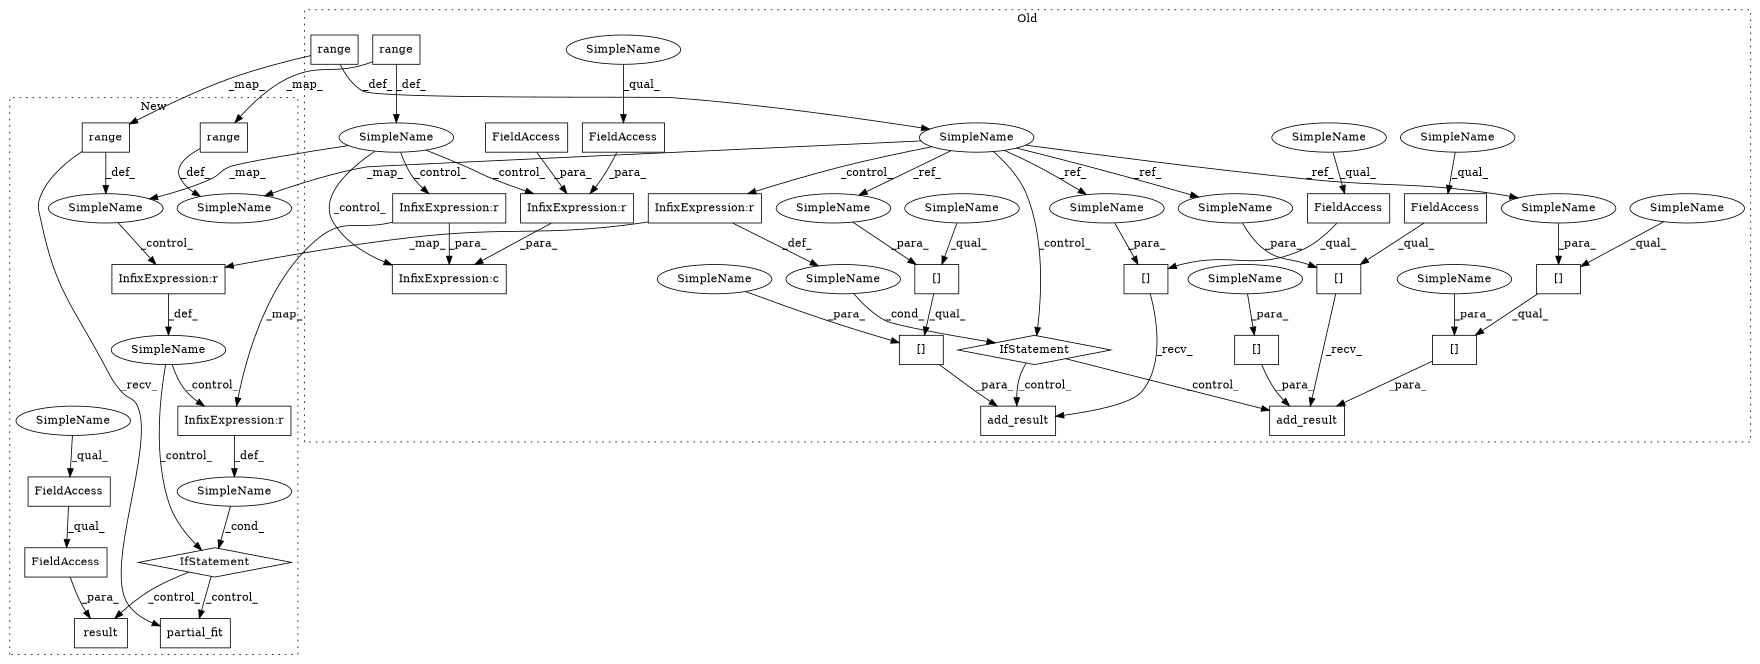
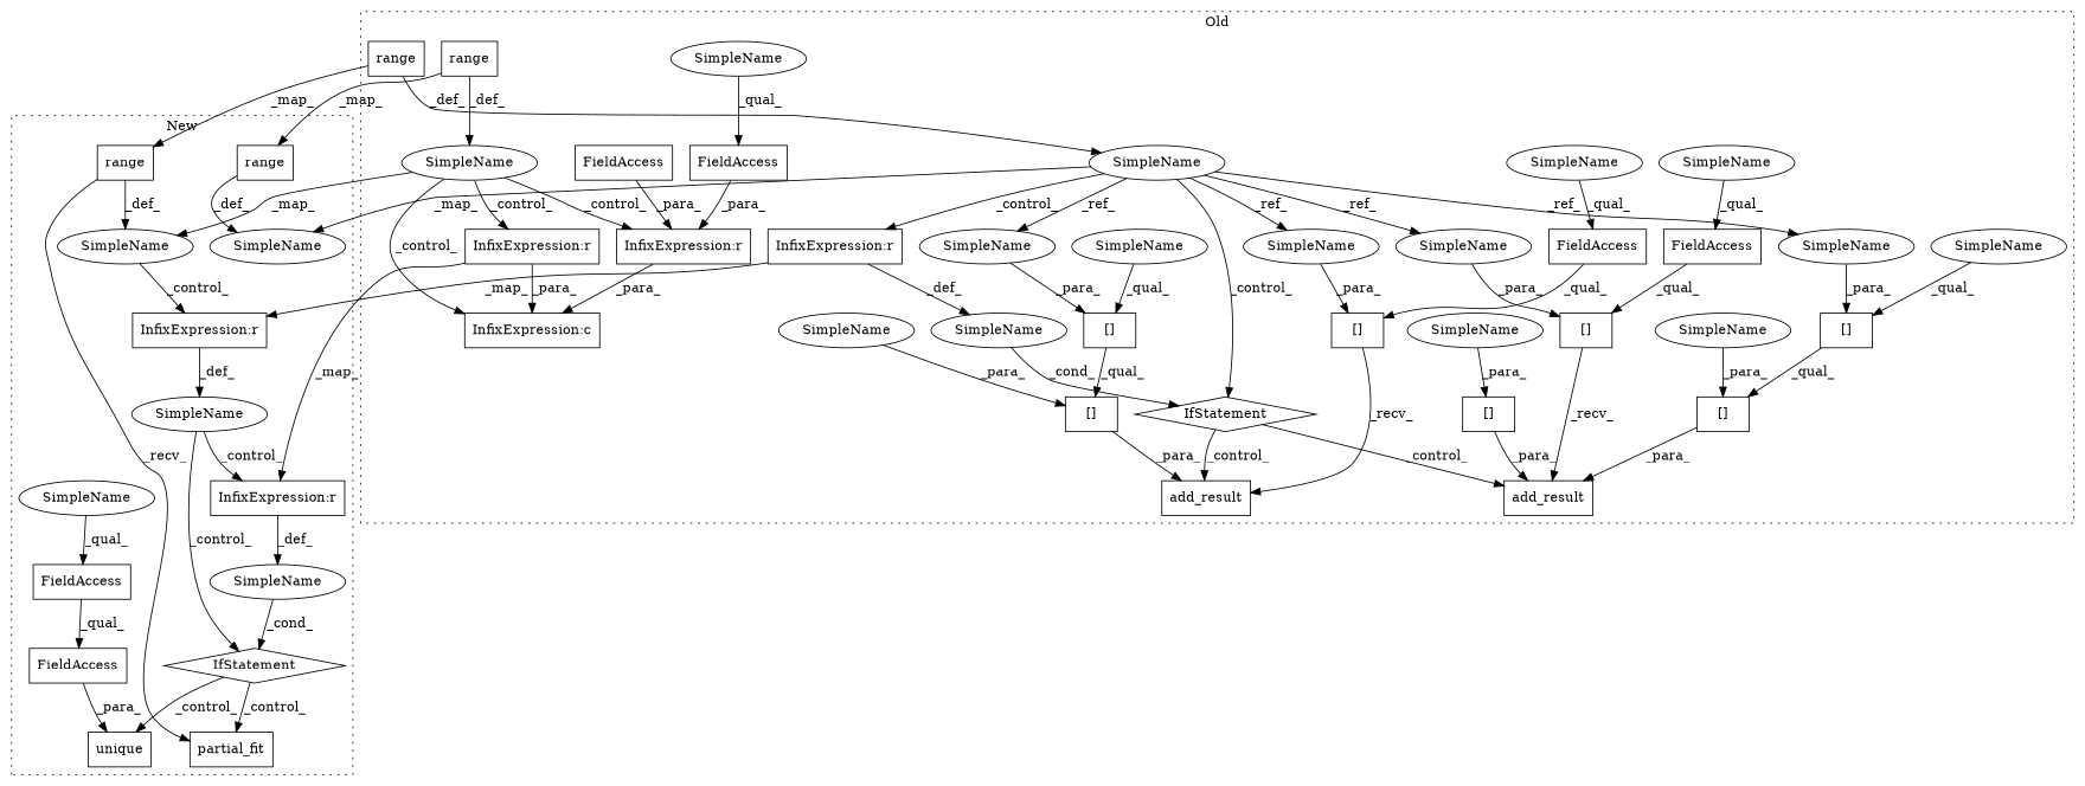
  digraph {
    node [a=42 l=1 shape=box]
    n1 [a=32 l="11,1" label=add_result s="5778,5820"]
    n2 [label=SimpleName s=5261 shape=ellipse]
    n3 [a=27 l=4 label="InfixExpression:r" s=5464]
    n4 [a=2 l="14,1" label="[]" s="5804,5819"]
    n5 [a=32 l="6,1" label=range s="5265,5284"]
    n6 [a=2 l="28,1" label="[]" s="5747,5776"]
    n7 [label=SimpleName shape=ellipse l=""]
    n8 [a=32 l="11,1" label=add_result s="5879,5921"]
    n9 [a=2 l="31,1" label="[]" s="5845,5877"]
    n10 [a=22 l=27 label=FieldAccess s=5747]
    n11 [a=2 l="12,1" label="[]" s="5890,5903"]
    n12 [a=22 l=30 label=FieldAccess s=5845]
    n13 [a=2 l="14,1" label="[]" s="5905,5920"]
    n14 [a=22 l=15 label=FieldAccess s=3221]
    n15 [a=2 l="11,1" label="[]" s="5905,5917"]
    n16 [a=27 l=4 label="InfixExpression:r" s=3236]
    n17 [a=2 l="11,1" label="[]" s="5804,5816"]
    n18 [a=32 l="6,1" label=range s="3133,3152"]
    n19 [a=27 l=4 label="InfixExpression:c" s=3216]
    n20 [a=27 l=4 label="InfixExpression:r" s=3191]
    n21 [a=22 l=33 label=FieldAccess s=3240]
    n22 [label=SimpleName s=3129 shape=ellipse]
    n23 [a=25 l="4,2" label=IfStatement s="5445,5492" shape=diamond]
    n24 [label=SimpleName s=5919 shape=ellipse]
    n25 [label=SimpleName s=5902 shape=ellipse]
    n26 [label=SimpleName s=5818 shape=ellipse]
    n27 [label=SimpleName s=5916 shape=ellipse]
    n28 [label=SimpleName s=5876 shape=ellipse]
    n29 [label=SimpleName s=5775 shape=ellipse]
    n30 [label=SimpleName s=5815 shape=ellipse]
    n31 [l=4 label=SimpleName s=3221 shape=ellipse]
    n32 [l=4 label=SimpleName s=5747 shape=ellipse]
    n33 [l=4 label=SimpleName s=5845 shape=ellipse]
    n34 [l=10 label=SimpleName s=5905 shape=ellipse]
    n35 [l=10 label=SimpleName s=5804 shape=ellipse]
-   n36 [a=32 l="7,1" label=result s="3463,3495"]
+   n36 [a=32 l="7,1" label=unique s="3463,3495"]
    n37 [label=SimpleName s=5408 shape=ellipse]
    n38 [a=27 l=4 label="InfixExpression:r" s=3211]
    n39 [a=32 l="12,1" label=partial_fit s="3447,3496"]
    n40 [a=32 l="6,1" label=range s="3154,3173"]
    n41 [a=22 l=25 label=FieldAccess s=3470]
    n42 [a=22 l=11 label=FieldAccess s=3470]
    n43 [a=32 l="6,1" label=range s="5412,5431"]
    n44 [a=27 l=4 label="InfixExpression:r" s=3372]
    n45 [label=SimpleName s=3150 shape=ellipse]
    n46 [a=25 l="4,2" label=IfStatement s="3353,3413" shape=diamond]
    n47 [label=SimpleName shape=ellipse l=""]
    n48 [label=SimpleName shape=ellipse l=""]
    n49 [l=4 label=SimpleName s=3470 shape=ellipse]
    subgraph cluster_1 {
      label=Old
      style=dotted
      n1
      n2
      n3
      n4
      n5
      n6
      n7
      n8
      n9
      n10
      n11
      n12
      n13
      n14
      n15
      n16
      n17
      n18
      n19
      n20
      n21
      n22
      n23
      n24
      n25
      n26
      n27
      n28
      n29
      n30
      n31
      n32
      n33
      n34
      n35
    }
    subgraph cluster_2 {
      label=New
      style=dotted
      n36
      n37
      n38
      n39
      n40
      n41
      n42
      n43
      n44
      n45
      n46
      n47
      n48
      n49
    }
    n2 -> n3 [label=_control_]
    n2 -> n23 [label=_control_]
    n2 -> n27 [label=_ref_]
    n2 -> n28 [label=_ref_]
    n2 -> n29 [label=_ref_]
    n2 -> n30 [label=_ref_]
    n2 -> n37 [label=_map_]
    n3 -> n7 [label=_def_]
    n3 -> n38 [label=_map_]
    n4 -> n1 [label=_para_]
    n5 -> n2 [label=_def_]
    n5 -> n40 [label=_map_]
    n6 -> n1 [label=_recv_]
    n7 -> n23 [label=_cond_]
    n9 -> n8 [label=_recv_]
    n10 -> n6 [label=_qual_]
    n11 -> n8 [label=_para_]
    n12 -> n9 [label=_qual_]
    n13 -> n8 [label=_para_]
    n14 -> n16 [label=_para_]
    n15 -> n13 [label=_qual_]
    n16 -> n19 [label=_para_]
    n17 -> n4 [label=_qual_]
    n18 -> n22 [label=_def_]
    n18 -> n43 [label=_map_]
    n20 -> n19 [label=_para_]
    n20 -> n44 [label=_map_]
    n21 -> n16 [label=_para_]
    n22 -> n16 [label=_control_]
    n22 -> n19 [label=_control_]
    n22 -> n20 [label=_control_]
    n22 -> n45 [label=_map_]
    n23 -> n1 [label=_control_]
    n23 -> n8 [label=_control_]
    n24 -> n13 [label=_para_]
    n25 -> n11 [label=_para_]
    n26 -> n4 [label=_para_]
    n27 -> n15 [label=_para_]
    n28 -> n9 [label=_para_]
    n29 -> n6 [label=_para_]
    n30 -> n17 [label=_para_]
    n31 -> n14 [label=_qual_]
    n32 -> n10 [label=_qual_]
    n33 -> n12 [label=_qual_]
    n34 -> n15 [label=_qual_]
    n35 -> n17 [label=_qual_]
    n38 -> n47 [label=_def_]
    n40 -> n39 [label=_recv_]
    n40 -> n45 [label=_def_]
    n41 -> n36 [label=_para_]
    n42 -> n41 [label=_qual_]
    n43 -> n37 [label=_def_]
    n44 -> n48 [label=_def_]
    n45 -> n38 [label=_control_]
    n46 -> n36 [label=_control_]
    n46 -> n39 [label=_control_]
    n47 -> n44 [label=_control_]
    n47 -> n46 [label=_control_]
    n48 -> n46 [label=_cond_]
    n49 -> n42 [label=_qual_]
  }
